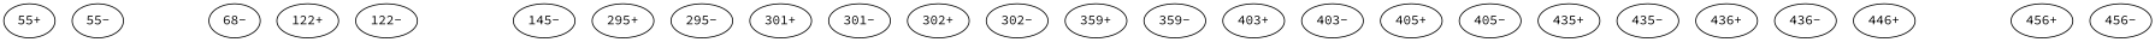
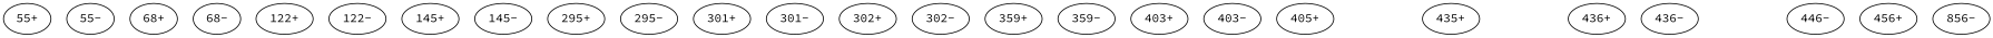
  digraph {
    k=21
    fontname="Source Code Pro"
    node [l=349 fontname="Source Code Pro"]
    "55+"
    "55-"
+   "68+" [l=134]
    "68-" [l=134]
    "122+" [l=107]
    "122-" [l=107]
+   "145+" [l=201]
    "145-" [l=201]
    "295+" [l=141]
    "295-" [l=141]
    "301+" [l=133]
    "301-" [l=133]
    "302+" [l=159]
    "302-" [l=159]
    "359+" [l=187]
    "359-" [l=187]
    "403+" [l=153]
    "403-" [l=153]
    "405+" [l=157]
-   "405-" [l=157]
    "435+" [l=561]
-   "435-" [l=561]
    "436+" [l=235]
    "436-" [l=235]
-   "446+" [l=183]
+   "446-" [l=183]
    "456+" [l=139]
-   "456-" [l=139]
+   "456-" [l=139 label="856-"]
  }
